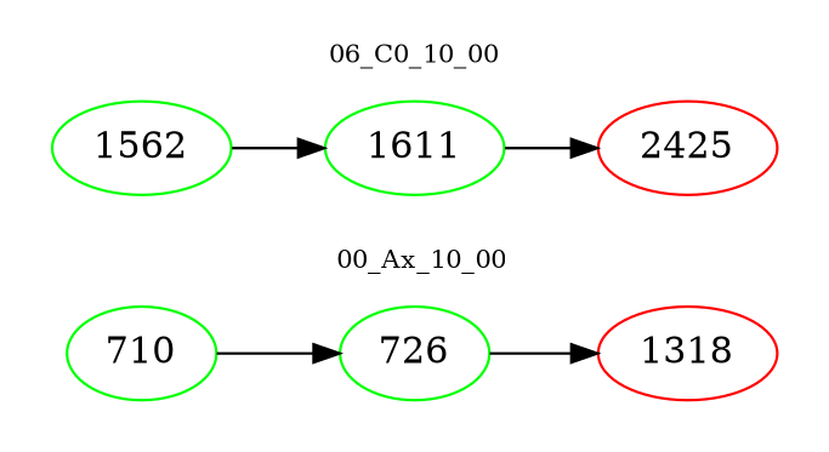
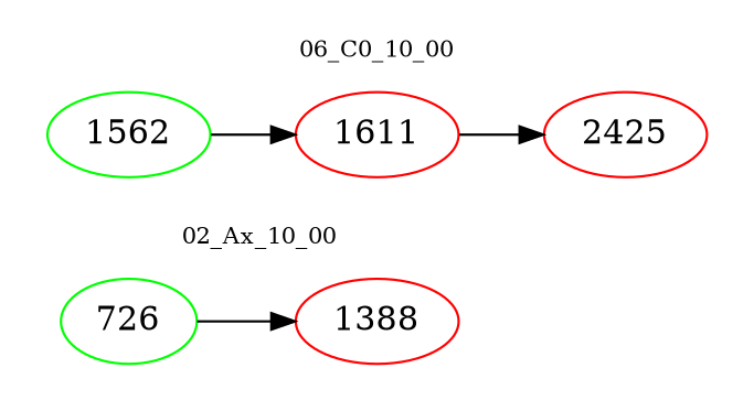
  digraph {
    rankdir=LR
    node [color=green]
    edge [color=black]
-   n1 [label=710]
    n2 [label=726]
-   n3 [color=red label=1318]
+   n3 [color=red label=1388]
    n4 [label=1562]
-   n5 [label=1611]
+   n5 [color=red label=1611]
    n6 [color=red label=2425]
    subgraph cluster_1 {
      color=white
      fontsize=10
-     label="00_Ax_10_00"
-     n1
+     label="02_Ax_10_00"
      n2
      n3
    }
    subgraph cluster_2 {
      color=white
      fontsize=10
      label="06_C0_10_00"
      n4
      n5
      n6
    }
-   n1 -> n2
    n2 -> n3
    n4 -> n5
    n5 -> n6
  }
